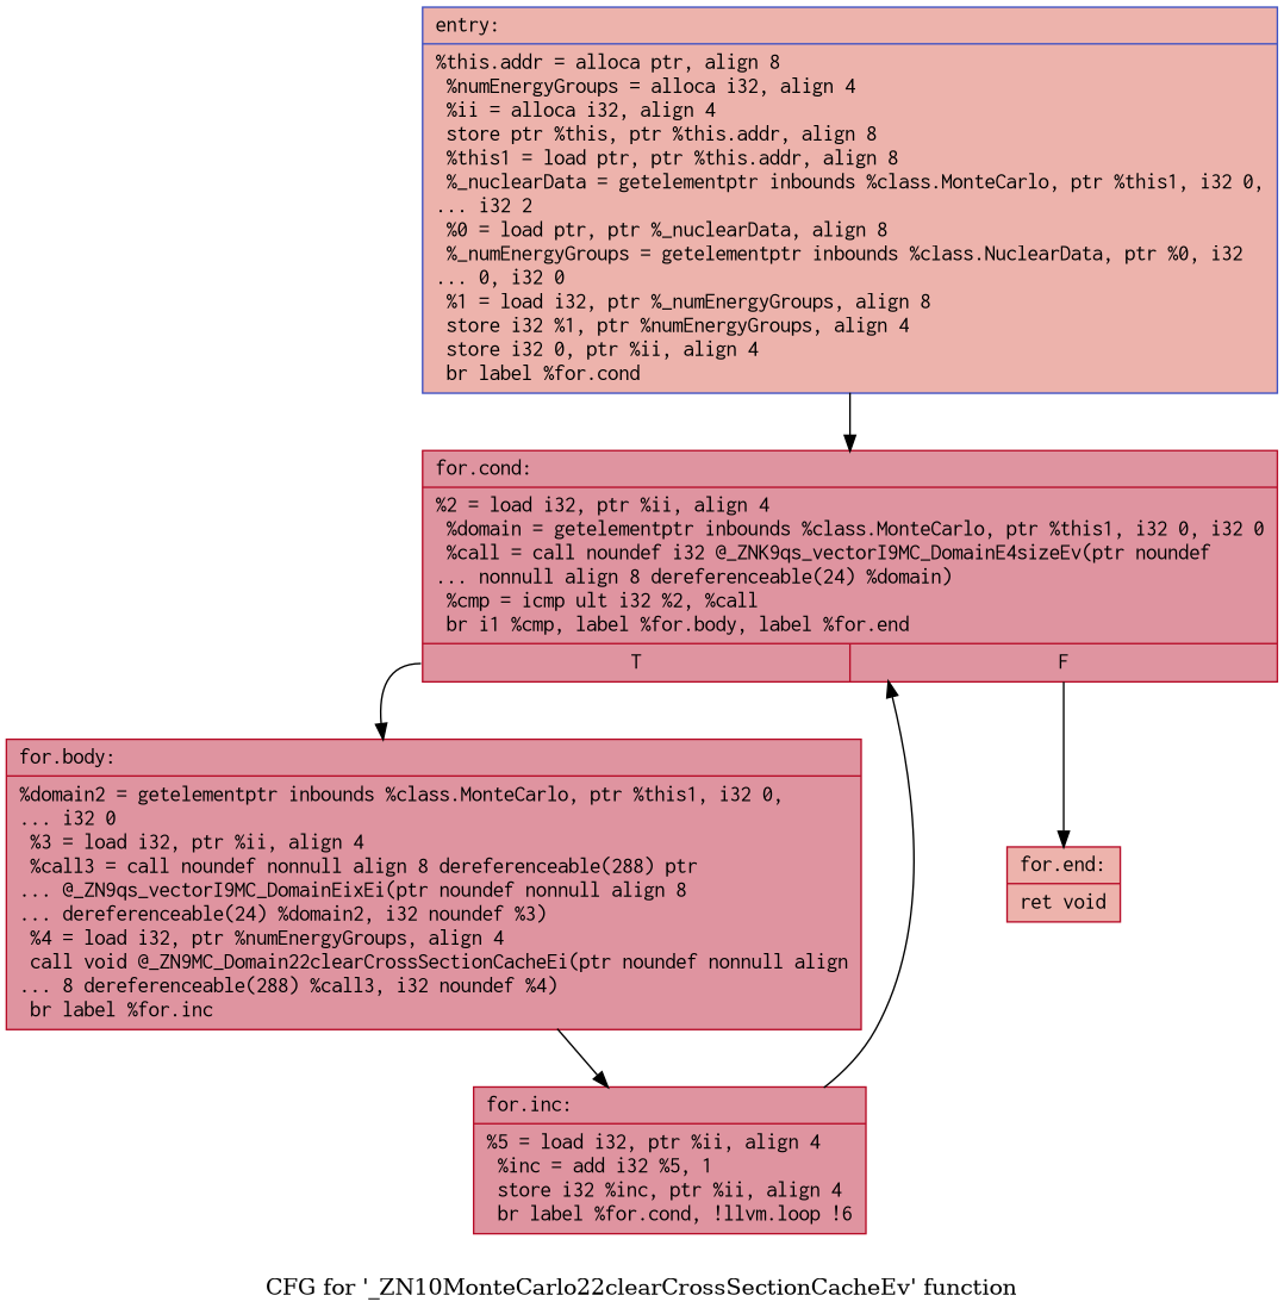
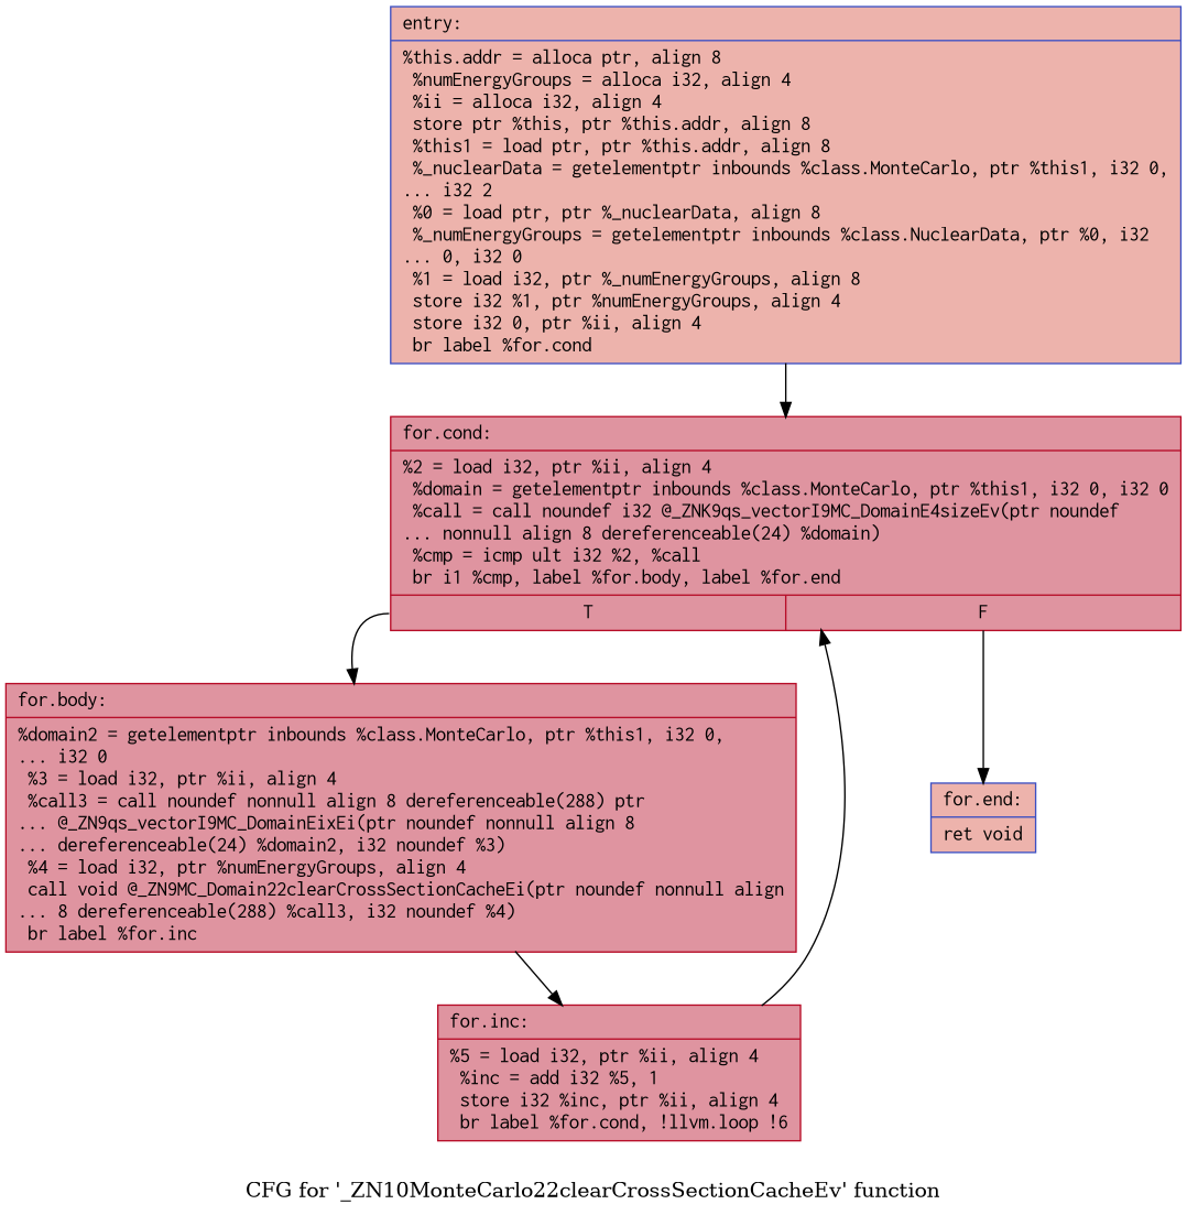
  digraph {
    label="CFG for '_ZN10MonteCarlo22clearCrossSectionCacheEv' function"
    node [color="#b70d28ff" fillcolor="#b70d2870" fontname=Courier shape=record style=filled]
    n1 [color="#3d50c3ff" fillcolor="#d6524470" label="{entry:\l|  %this.addr = alloca ptr, align 8\l  %numEnergyGroups = alloca i32, align 4\l  %ii = alloca i32, align 4\l  store ptr %this, ptr %this.addr, align 8\l  %this1 = load ptr, ptr %this.addr, align 8\l  %_nuclearData = getelementptr inbounds %class.MonteCarlo, ptr %this1, i32 0,\l... i32 2\l  %0 = load ptr, ptr %_nuclearData, align 8\l  %_numEnergyGroups = getelementptr inbounds %class.NuclearData, ptr %0, i32\l... 0, i32 0\l  %1 = load i32, ptr %_numEnergyGroups, align 8\l  store i32 %1, ptr %numEnergyGroups, align 4\l  store i32 0, ptr %ii, align 4\l  br label %for.cond\l}"]
    n2 [label="{for.cond:\l|  %2 = load i32, ptr %ii, align 4\l  %domain = getelementptr inbounds %class.MonteCarlo, ptr %this1, i32 0, i32 0\l  %call = call noundef i32 @_ZNK9qs_vectorI9MC_DomainE4sizeEv(ptr noundef\l... nonnull align 8 dereferenceable(24) %domain)\l  %cmp = icmp ult i32 %2, %call\l  br i1 %cmp, label %for.body, label %for.end\l|{<s0>T|<s1>F}}"]
    n3 [label="{for.body:\l|  %domain2 = getelementptr inbounds %class.MonteCarlo, ptr %this1, i32 0,\l... i32 0\l  %3 = load i32, ptr %ii, align 4\l  %call3 = call noundef nonnull align 8 dereferenceable(288) ptr\l... @_ZN9qs_vectorI9MC_DomainEixEi(ptr noundef nonnull align 8\l... dereferenceable(24) %domain2, i32 noundef %3)\l  %4 = load i32, ptr %numEnergyGroups, align 4\l  call void @_ZN9MC_Domain22clearCrossSectionCacheEi(ptr noundef nonnull align\l... 8 dereferenceable(288) %call3, i32 noundef %4)\l  br label %for.inc\l}"]
-   n4 [fillcolor="#d6524470" label="{for.end:\l|  ret void\l}"]
+   n4 [color="#3d50c3ff" fillcolor="#d6524470" label="{for.end:\l|  ret void\l}"]
    n5 [label="{for.inc:\l|  %5 = load i32, ptr %ii, align 4\l  %inc = add i32 %5, 1\l  store i32 %inc, ptr %ii, align 4\l  br label %for.cond, !llvm.loop !6\l}"]
    n1 -> n2
    n2 -> n3 [tailport=s0]
    n2 -> n4 [tailport=s1]
    n3 -> n5
    n5 -> n2
  }
